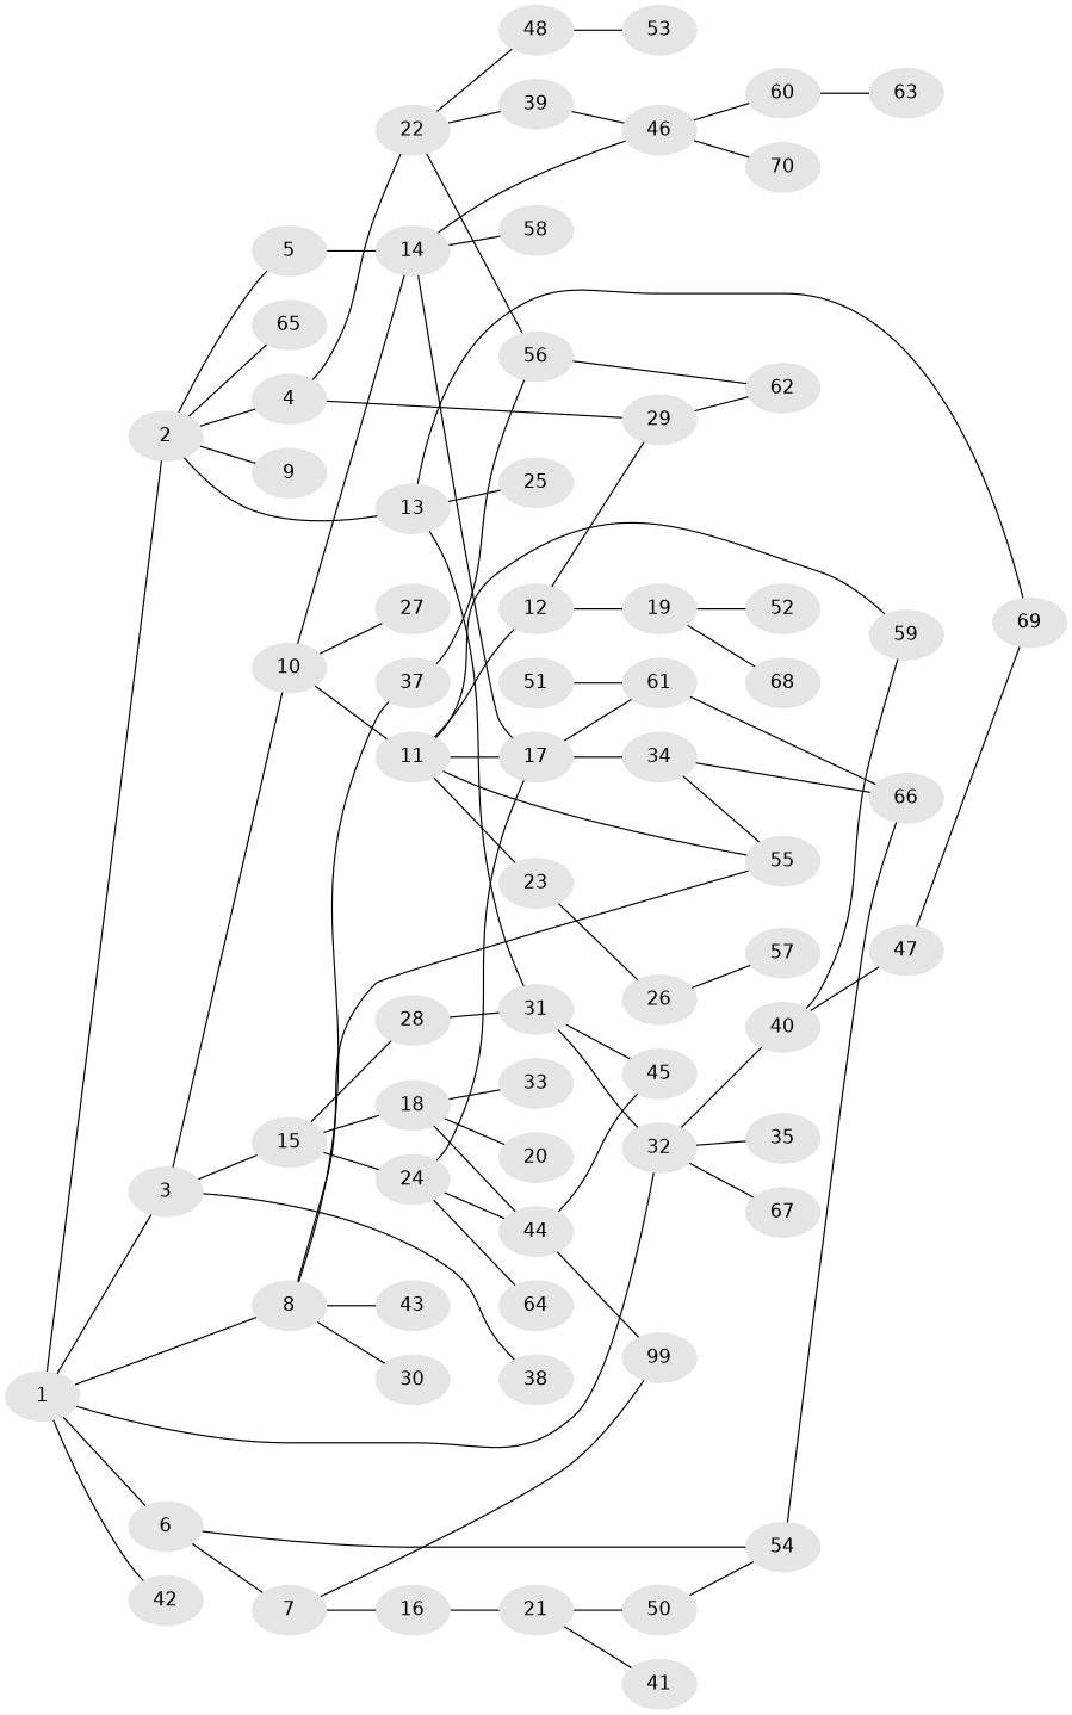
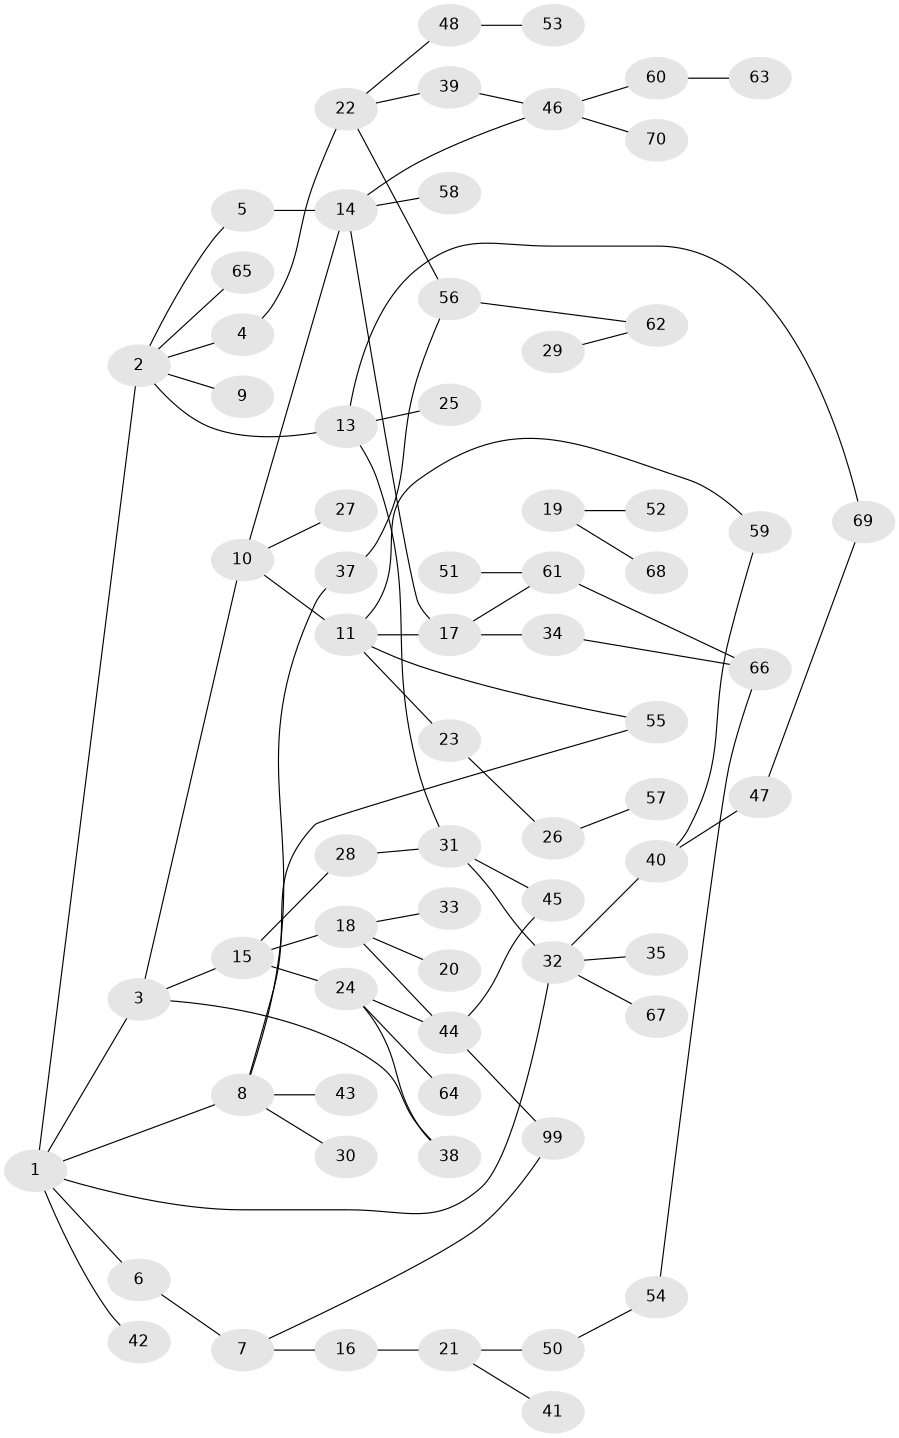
  graph {
    fontname="DejaVu Sans"
    rankdir=LR
    node [color=gray90 fontname="DejaVu Sans" style=filled]
    edge [fontname="DejaVu Sans"]
    1
    2
    3
    6
    8
    32
    42
    4
    5
    9
    13
    65
    10
    15
    38
    7
    54
    30
    37
    43
    55
    35
    40
    67
    22
    29
    14
    25
    31
    69
    11
    27
    18
    24
    28
    39
    48
    56
    62
    17
    46
    58
    16
    n44 [label=99]
    66
    21
-   12
    23
    59
    19
    34
    61
    26
    52
    68
    45
    60
    70
    20
    33
    44
    64
    41
    50
    53
    57
    47
    51
    63
    1 -- 2
    1 -- 3
    1 -- 6
    1 -- 8
    1 -- 32
    1 -- 42
    2 -- 4
    2 -- 5
    2 -- 9
    2 -- 13
    2 -- 65
    3 -- 10
    3 -- 15
    3 -- 38
    6 -- 7
-   6 -- 54
    8 -- 30
    8 -- 37
    8 -- 43
    8 -- 55
    32 -- 35
    32 -- 40
    32 -- 67
    4 -- 22
-   4 -- 29
    5 -- 14
    13 -- 25
    13 -- 31
    13 -- 69
    10 -- 14
    10 -- 11
    10 -- 27
    15 -- 18
    15 -- 24
    15 -- 28
    7 -- 16
    7 -- n44
    54 -- 66
    37 -- 56
    40 -- 59
    40 -- 47
    22 -- 39
    22 -- 48
    22 -- 56
    29 -- 62
    14 -- 17
    14 -- 46
    14 -- 58
    31 -- 32
    31 -- 45
    11 -- 55
    11 -- 17
-   11 -- 12
    11 -- 23
    11 -- 59
    18 -- 20
    18 -- 33
    18 -- 44
-   24 -- 17
+   24 -- 38
    24 -- 44
    24 -- 64
    28 -- 31
    39 -- 46
    48 -- 53
    56 -- 62
    17 -- 34
    17 -- 61
    46 -- 60
    46 -- 70
    16 -- 21
    21 -- 41
    21 -- 50
-   12 -- 29
-   12 -- 19
    23 -- 26
    19 -- 52
    19 -- 68
-   34 -- 55
    34 -- 66
    61 -- 66
    26 -- 57
    60 -- 63
    44 -- n44
    44 -- 45
    50 -- 54
    47 -- 69
    51 -- 61
  }
